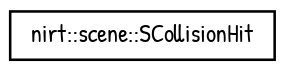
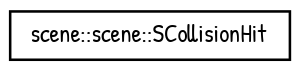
  digraph {
    rankdir=TB
    fontname="Patrick Hand"
-   n1 [color=black fillcolor=white fontname="Patrick Hand" fontsize=10 height=0.2 label="nirt::scene::SCollisionHit" shape=record style=filled width=0.4]
+   n1 [color=black fillcolor=white fontname="Patrick Hand" fontsize=10 height=0.2 label="scene::scene::SCollisionHit" shape=record style=filled width=0.4]
  }
